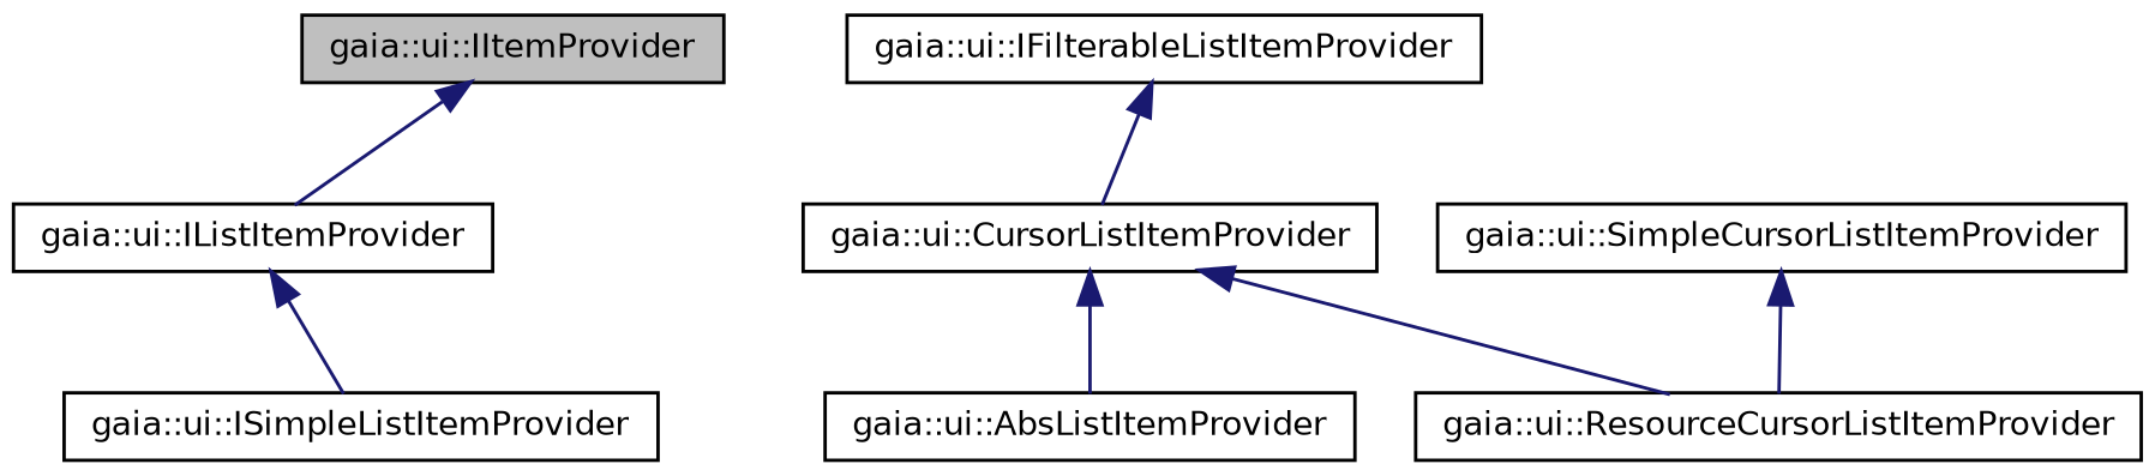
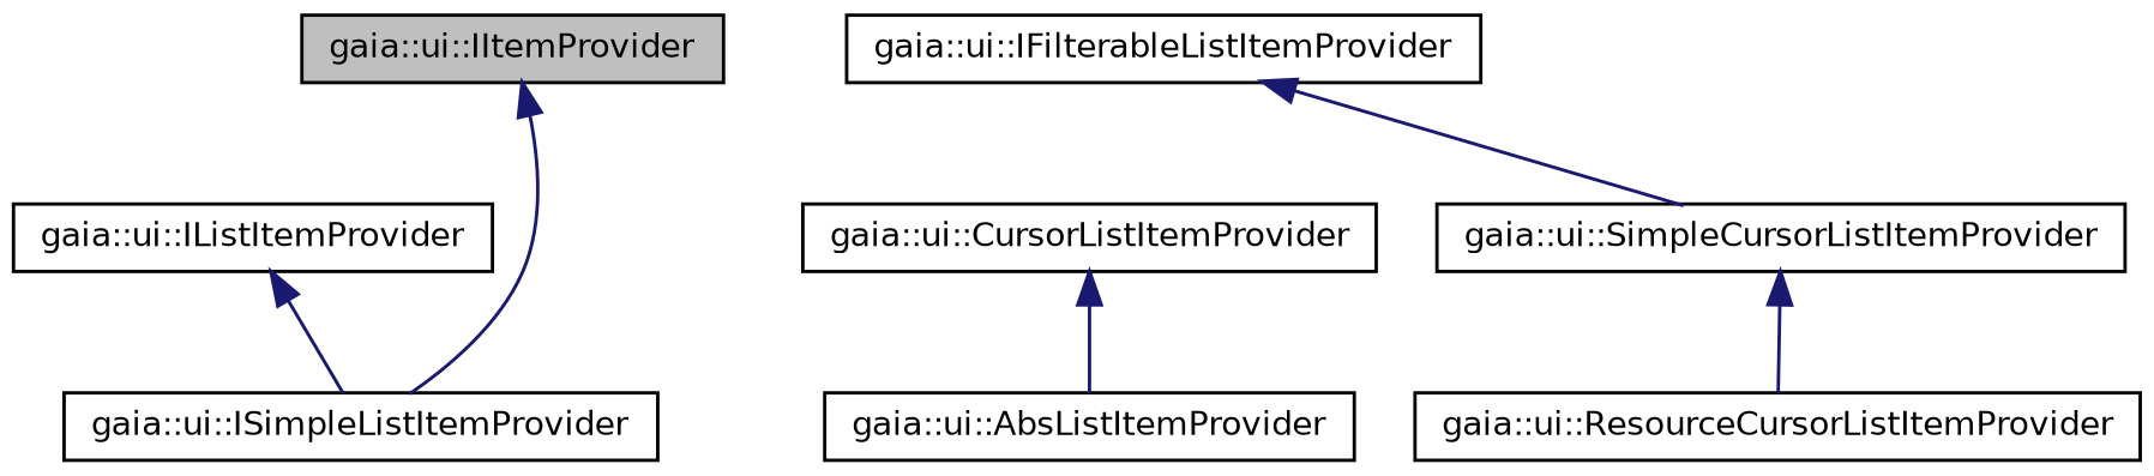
  digraph {
    rankdir=TB
    node [color=black fillcolor=white fontname=Helvetica fontsize=10 shape=record style=filled]
    edge [color=midnightblue dir=back fontname=Helvetica fontsize=10 labelfontname=Helvetica labelfontsize=10 style=solid]
    n1 [fillcolor=grey75 fontcolor=black height=0.2 label="gaia::ui::IItemProvider" width=0.4]
    n2 [height=0.2 label="gaia::ui::IListItemProvider" width=0.4]
    n3 [height=0.2 label="gaia::ui::ISimpleListItemProvider" width=0.4]
    n4 [height=0.2 label="gaia::ui::AbsListItemProvider" width=0.4]
    n5 [height=0.2 label="gaia::ui::IFilterableListItemProvider" width=0.4]
    n6 [height=0.2 label="gaia::ui::CursorListItemProvider" width=0.4]
    n7 [height=0.2 label="gaia::ui::ResourceCursorListItemProvider" width=0.4]
    n8 [height=0.2 label="gaia::ui::SimpleCursorListItemProvider" width=0.4]
-   n1 -> n2
+   n1 -> n3
    n2 -> n3
-   n5 -> n6
+   n5 -> n8
    n6 -> n4
-   n6 -> n7
    n8 -> n7
  }
